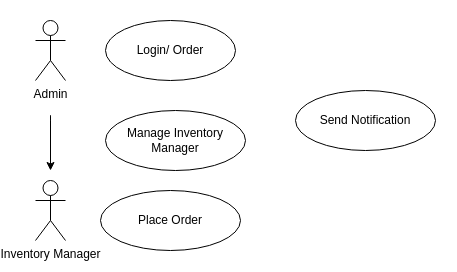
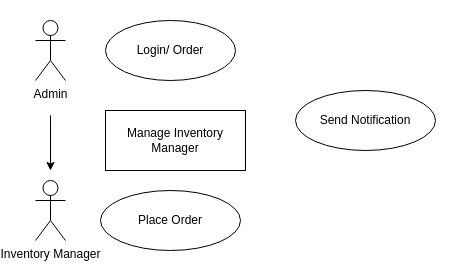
  <mxCell id="0" />
  <mxCell id="1" parent="0" />
  <mxCell id="2" value="Admin" style="shape=umlActor;verticalLabelPosition=bottom;verticalAlign=top;html=1;outlineConnect=0;" vertex="1" parent="1"><mxGeometry x="20" y="20" width="30" height="60" as="geometry" /></mxCell>
  <mxCell id="3" value="Inventory Manager" style="shape=umlActor;verticalLabelPosition=bottom;verticalAlign=top;html=1;outlineConnect=0;" vertex="1" parent="1"><mxGeometry x="20" y="180" width="30" height="60" as="geometry" /></mxCell>
  <mxCell id="4" value="" style="endArrow=classic;html=1;" edge="1" parent="1"><mxGeometry width="50" height="50" relative="1" as="geometry"><mxPoint x="35" y="140" as="sourcePoint" /><mxPoint x="35" y="170" as="targetPoint" /><Array as="points"><mxPoint x="35" y="110" /></Array></mxGeometry></mxCell>
  <mxCell id="5" value="Login/ Order" style="ellipse;whiteSpace=wrap;html=1;" vertex="1" parent="1"><mxGeometry x="90" y="20" width="130" height="60" as="geometry" /></mxCell>
- <mxCell id="6" value="Manage Inventory&lt;br&gt;Manager" style="ellipse;whiteSpace=wrap;html=1;" vertex="1" parent="1"><mxGeometry x="90" y="110" width="140" height="60" as="geometry" /></mxCell>
+ <mxCell id="6" value="Manage Inventory&lt;br&gt;Manager" style="whiteSpace=wrap;html=1;rounded=0;" vertex="1" parent="1"><mxGeometry x="90" y="110" width="140" height="60" as="geometry" /></mxCell>
  <mxCell id="7" value="Place Order" style="ellipse;whiteSpace=wrap;html=1;" vertex="1" parent="1"><mxGeometry x="85" y="190" width="140" height="60" as="geometry" /></mxCell>
  <mxCell id="8" value="Send Notification" style="ellipse;whiteSpace=wrap;html=1;" vertex="1" parent="1"><mxGeometry x="280" y="90" width="140" height="60" as="geometry" /></mxCell>
